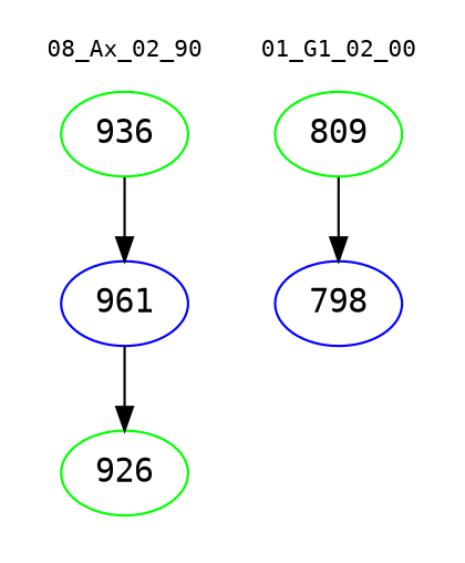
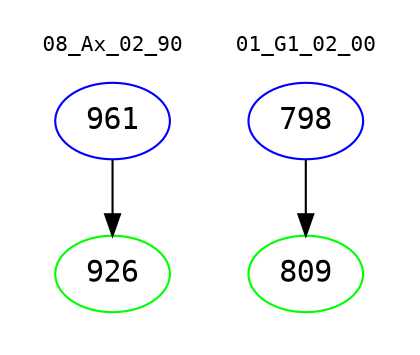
  digraph {
    fontname="DejaVu Sans Mono"
    node [color=green fontname="DejaVu Sans Mono"]
    edge [color=black fontname="DejaVu Sans Mono"]
-   n1 [label=936]
    n2 [color=blue label=961]
    n3 [label=926]
    n4 [color=blue label=798]
    n5 [label=809]
    subgraph cluster_1 {
      color=white
      fontsize=10
      label="08_Ax_02_90"
-     n1
      n2
      n3
    }
    subgraph cluster_2 {
      color=white
      fontsize=10
      label="01_G1_02_00"
      n4
      n5
    }
-   n1 -> n2
    n2 -> n3
-   n5 -> n4
+   n4 -> n5
  }
